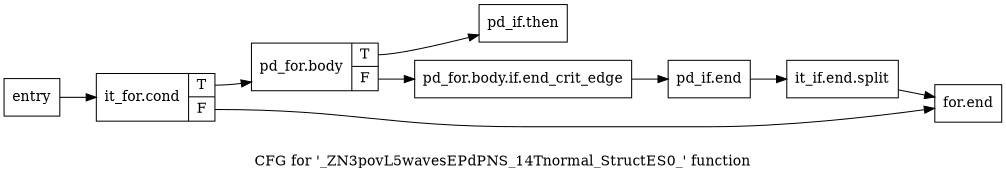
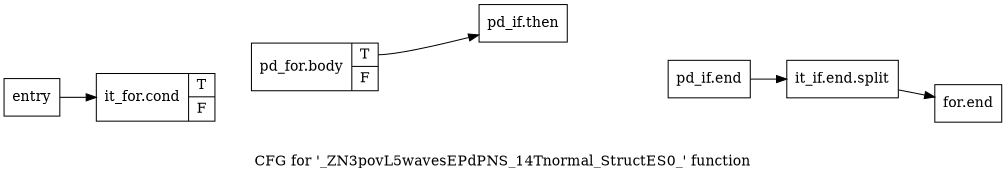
  digraph {
    label="CFG for '_ZN3povL5wavesEPdPNS_14Tnormal_StructES0_' function"
    rankdir=LR
    node [shape=record]
    n1 [label="{entry}"]
    n2 [label="{it_for.cond|{<s0>T|<s1>F}}"]
    n3 [label="{pd_for.body|{<s0>T|<s1>F}}"]
    n4 [label="{for.end}"]
    n5 [label="{pd_if.then}"]
-   n6 [label="{pd_for.body.if.end_crit_edge}"]
    n7 [label="{pd_if.end}"]
    n8 [label="{it_if.end.split}"]
    n1 -> n2
-   n2 -> n3 [tailport=s0]
-   n2 -> n4 [tailport=s1]
    n3 -> n5 [tailport=s0]
-   n3 -> n6 [tailport=s1]
-   n6 -> n7
    n7 -> n8
    n8 -> n4
  }
